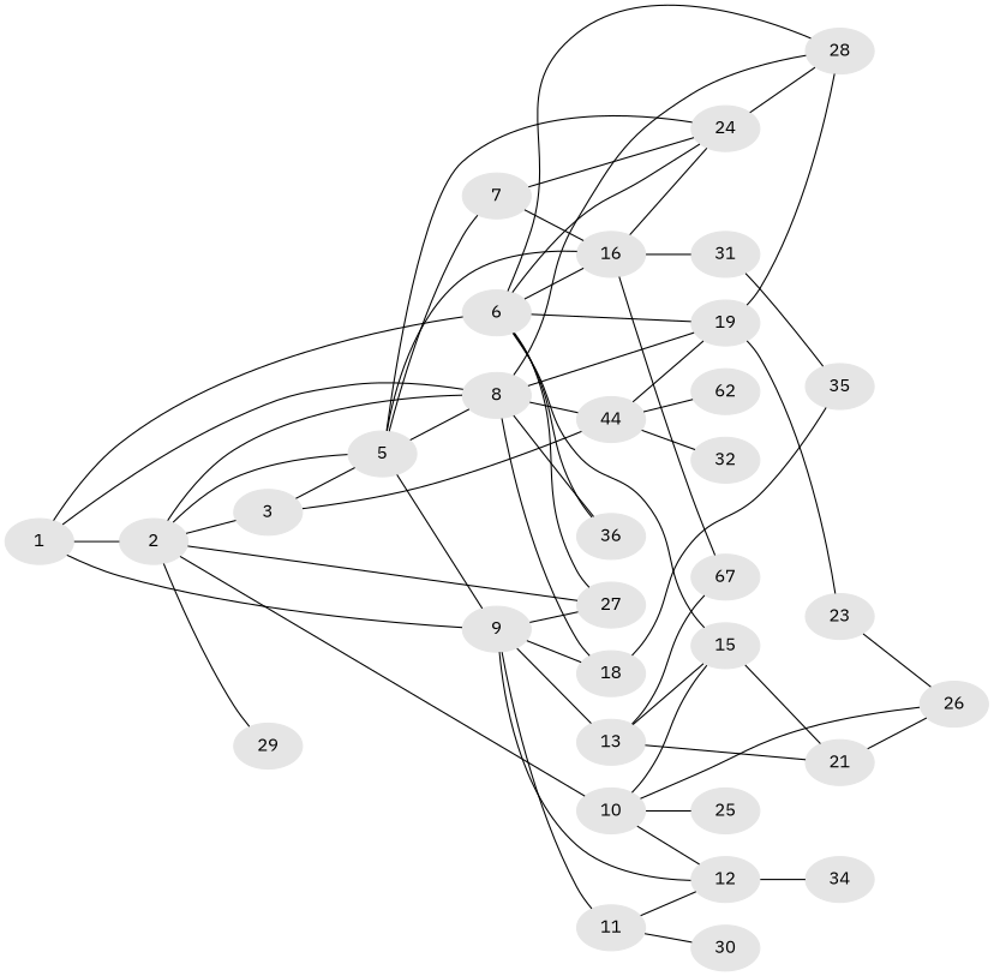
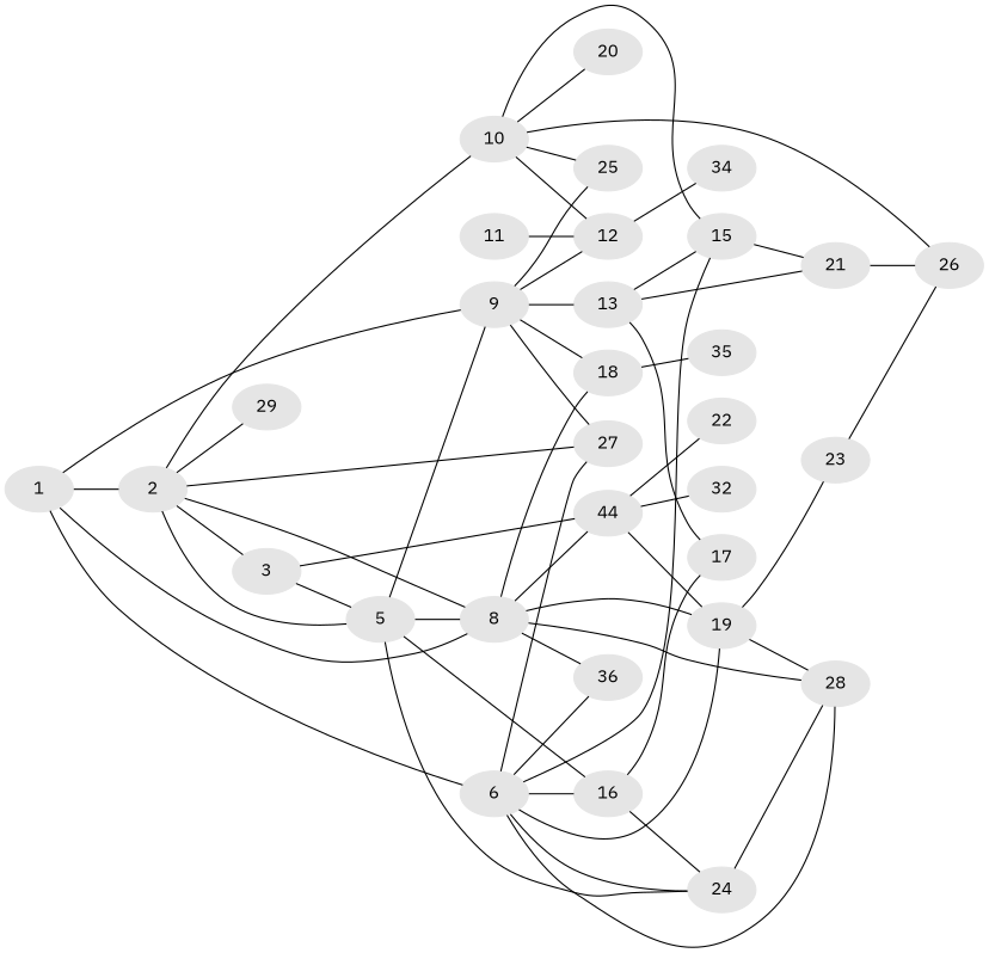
  graph {
    fontname="IBM Plex Sans"
    rankdir=LR
    node [color=gray90 fontname="IBM Plex Sans" style=filled]
    edge [fontname="IBM Plex Sans" weight=1.0]
    1
    2
    6
    8
    9
    3
    5
    10
    27
    29
    16
    24
    15
    19
    28
    36
    n17 [label=44]
    18
    13
    11
    12
-   7
+   20
    25
    26
-   22 [label=62]
+   22
    32
-   17 [label=67]
+   17
    21
-   31
    23
    35
-   30
    34
    1 -- 2
    1 -- 6
    1 -- 8
    1 -- 9 [weight=2.0]
    2 -- 8
    2 -- 3
    2 -- 5
    2 -- 10
    2 -- 27
    2 -- 29
    6 -- 27
    6 -- 16 [weight=3.0]
    6 -- 24
    6 -- 15
    6 -- 19 [weight=2.0]
    6 -- 28
    6 -- 36
    8 -- 19
    8 -- 28 [weight=2.0]
    8 -- 36
    8 -- n17
    8 -- 18
    9 -- 27 [weight=2.0]
    9 -- 18
    9 -- 13
-   9 -- 11
+   9 -- 25
    9 -- 12
    3 -- 5
    3 -- n17
    5 -- 8
    5 -- 9
    5 -- 16
    5 -- 24 [weight=2.0]
-   5 -- 7
    10 -- 15
    10 -- 12
+   10 -- 20
    10 -- 25
    10 -- 26
    16 -- 24
    16 -- 17
-   16 -- 31
    24 -- 28
    15 -- 21
    19 -- 28
    19 -- 23
    n17 -- 19 [weight=2.0]
    n17 -- 22
    n17 -- 32
    18 -- 35
    13 -- 15
    13 -- 17
    13 -- 21
    11 -- 12
-   11 -- 30
    12 -- 34
-   7 -- 16
-   7 -- 24
    21 -- 26
-   31 -- 35
    23 -- 26
  }
